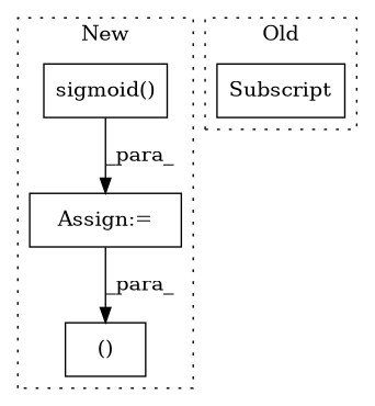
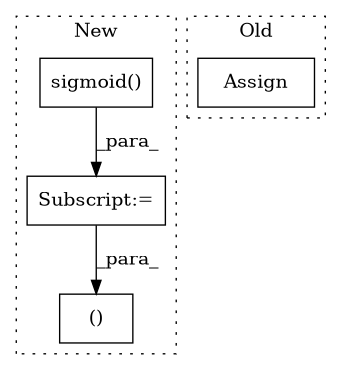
  digraph {
    node [shape=box]
    n1 [a=75 l="10,1" label="sigmoid()" s="1246,1276"]
-   n2 [a=68 l=3 label="Assign:=" s=1581]
+   n2 [a=68 l=3 label="Subscript:=" s=1581]
    n3 [a=54 l=11 label="()" s=1677]
-   n4 [a=63 l="18,0" label=Subscript s="6303,0"]
+   n4 [a=63 l="18,0" label=Assign s="6303,0"]
    subgraph cluster_1 {
      label=New
      style=dotted
      n1
      n2
      n3
    }
    subgraph cluster_2 {
      label=Old
      style=dotted
      n4
    }
    n1 -> n2 [label=_para_]
    n2 -> n3 [label=_para_]
  }
